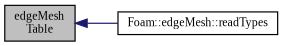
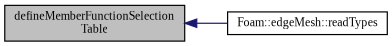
  digraph {
    rankdir=LR
    fontname="Liberation Serif"
    node [color=black fontname="Liberation Serif" fontsize=10 shape=record]
-   n1 [fillcolor=grey75 fontcolor=black height=0.2 label="edgeMesh\lTable" style=filled width=0.4]
+   n1 [fillcolor=grey75 fontcolor=black height=0.2 label="defineMemberFunctionSelection\lTable" style=filled width=0.4]
    n2 [height=0.2 label="Foam::edgeMesh::readTypes" width=0.4]
    n1 -> n2 [color=midnightblue dir=back fontname="Liberation Serif" fontsize=10 labelfontname=Helvetica labelfontsize=10 style=solid]
  }
